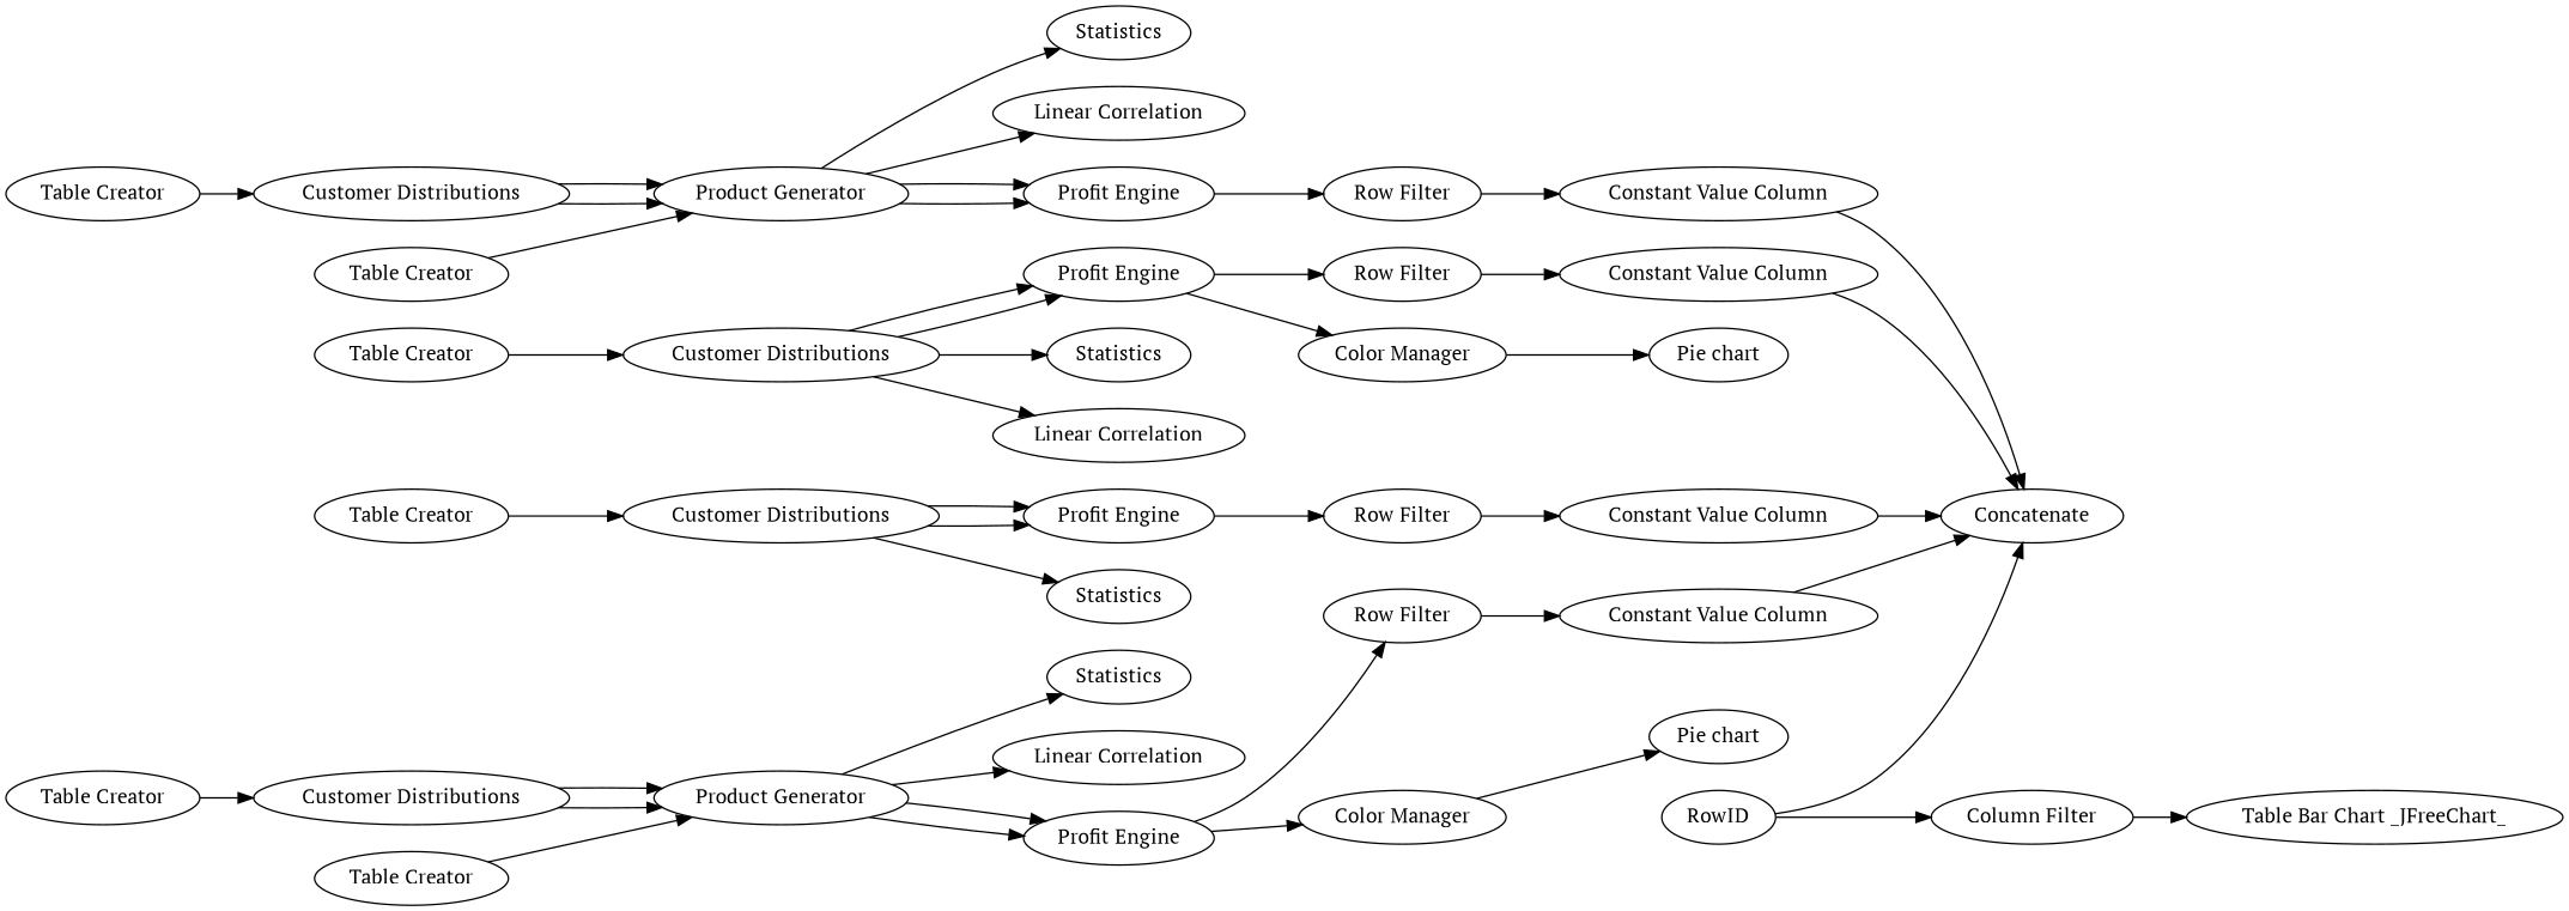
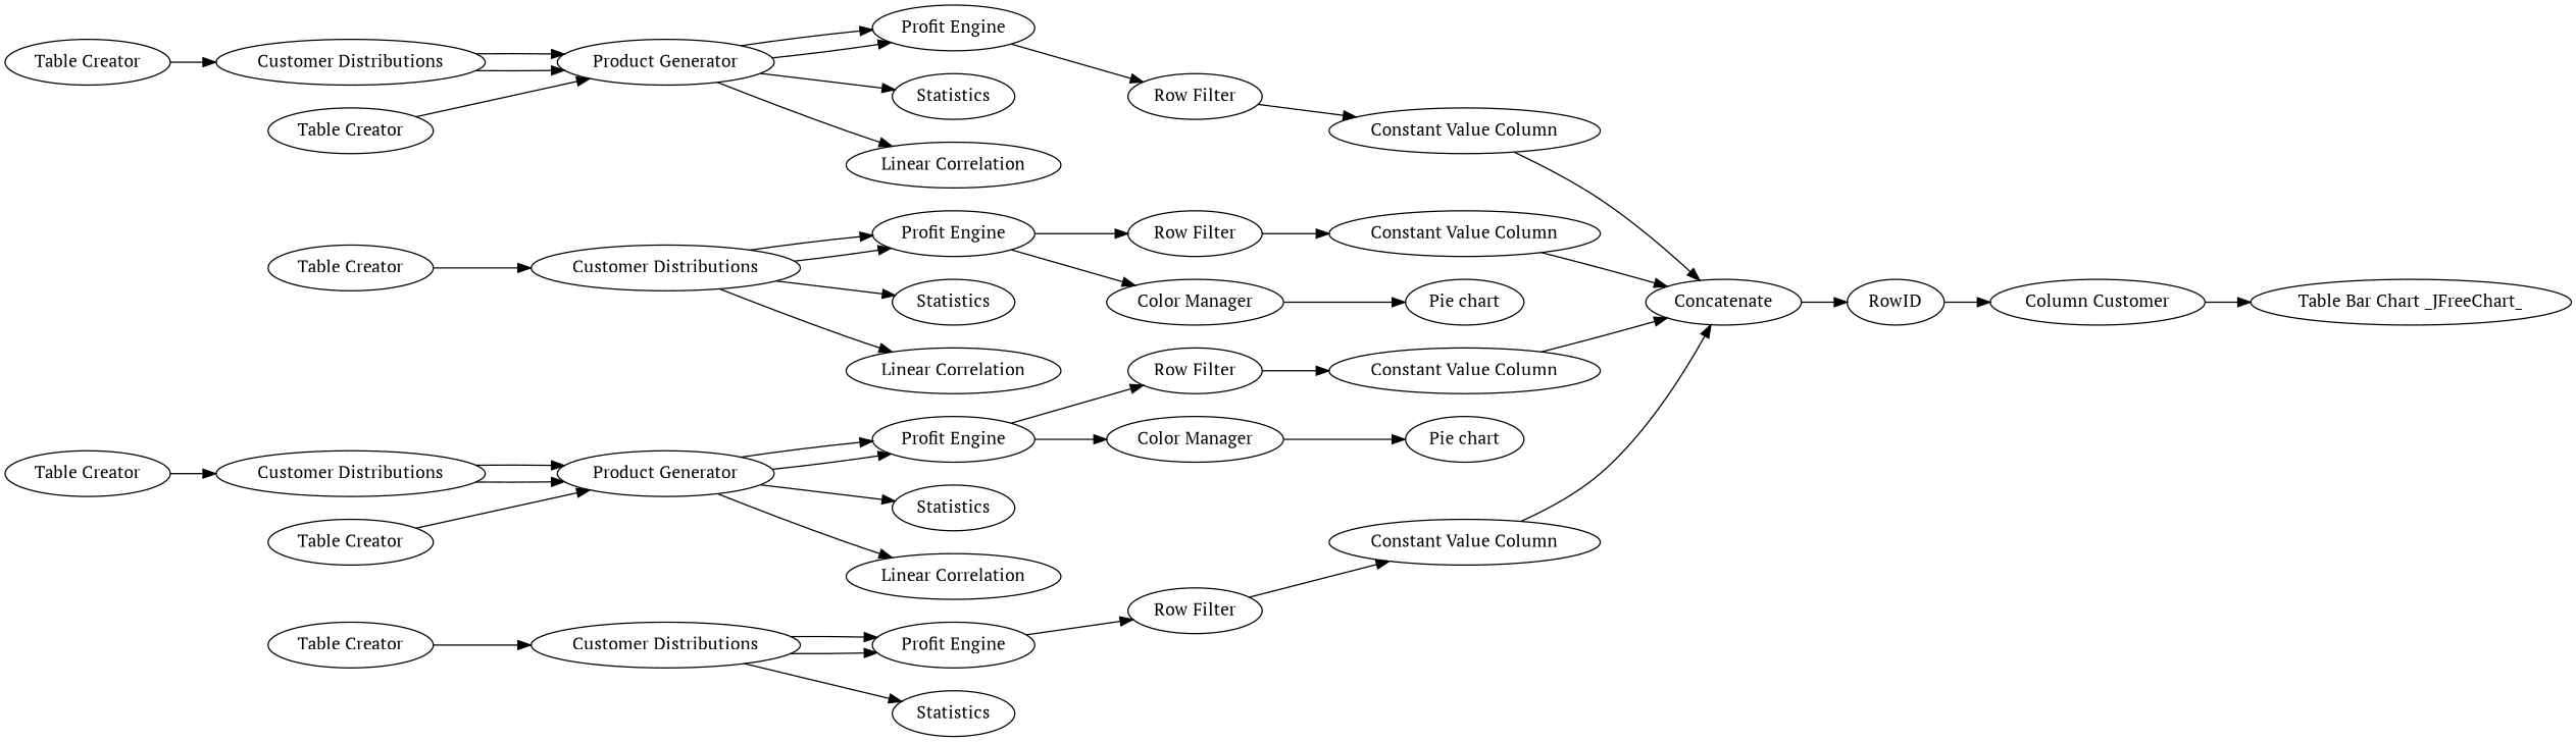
  digraph {
    fontname="PT Serif"
    rankdir=LR
    node [fontname="PT Serif"]
    edge [fontname="PT Serif"]
    n1 [label="Profit Engine"]
    n2 [label="Row Filter"]
    n3 [label="Constant Value Column"]
    n4 [label="Table Creator"]
    n5 [label="Customer Distributions"]
    n6 [label=Statistics]
    n7 [label="Customer Distributions"]
    n8 [label="Product Generator"]
    n9 [label="Profit Engine"]
    n10 [label=Statistics]
    n11 [label="Linear Correlation"]
    n12 [label="Table Creator"]
    n13 [label="Row Filter"]
    n14 [label="Table Creator"]
    n15 [label="Customer Distributions"]
    n16 [label="Profit Engine"]
    n17 [label=Statistics]
    n18 [label="Linear Correlation"]
    n19 [label="Table Creator"]
    n20 [label="Constant Value Column"]
    n21 [label="Row Filter"]
    n22 [label="Color Manager"]
    n23 [label="Constant Value Column"]
    n24 [label="Pie chart"]
    n25 [label=Concatenate]
    n26 [label=RowID]
-   n27 [label="Column Filter"]
+   n27 [label="Column Customer"]
    n28 [label="Table Bar Chart _JFreeChart_"]
    n29 [label="Profit Engine"]
    n30 [label="Row Filter"]
    n31 [label="Color Manager"]
    n32 [label="Constant Value Column"]
    n33 [label="Pie chart"]
    n34 [label=Statistics]
    n35 [label="Table Creator"]
    n36 [label="Customer Distributions"]
    n37 [label="Product Generator"]
    n38 [label="Linear Correlation"]
    n39 [label="Table Creator"]
    n1 -> n2
    n2 -> n3
    n3 -> n25
    n4 -> n5
    n5 -> n1
    n5 -> n1
    n5 -> n6
    n7 -> n8
    n7 -> n8
    n8 -> n9
    n8 -> n9
    n8 -> n10
    n8 -> n11
    n9 -> n13
    n12 -> n7
    n13 -> n20
    n14 -> n15
    n15 -> n16
    n15 -> n16
    n15 -> n17
    n15 -> n18
    n16 -> n21
    n16 -> n22
    n19 -> n8
    n20 -> n25
    n21 -> n23
    n22 -> n24
    n23 -> n25
-   n26 -> n25
+   n25 -> n26
    n26 -> n27
    n27 -> n28
    n29 -> n30
    n29 -> n31
    n30 -> n32
    n31 -> n33
    n32 -> n25
    n35 -> n36
    n36 -> n37
    n36 -> n37
    n37 -> n29
    n37 -> n29
    n37 -> n34
    n37 -> n38
    n39 -> n37
  }
